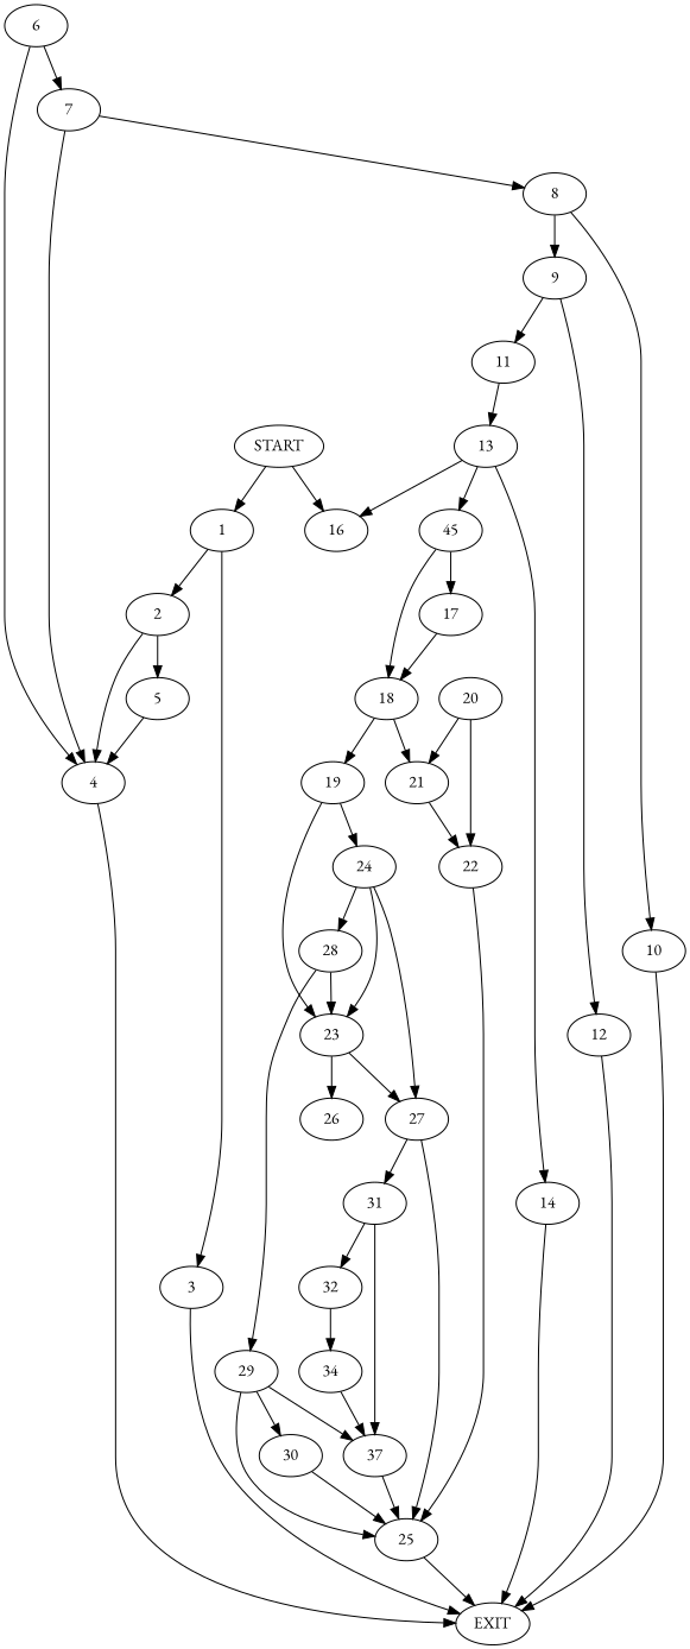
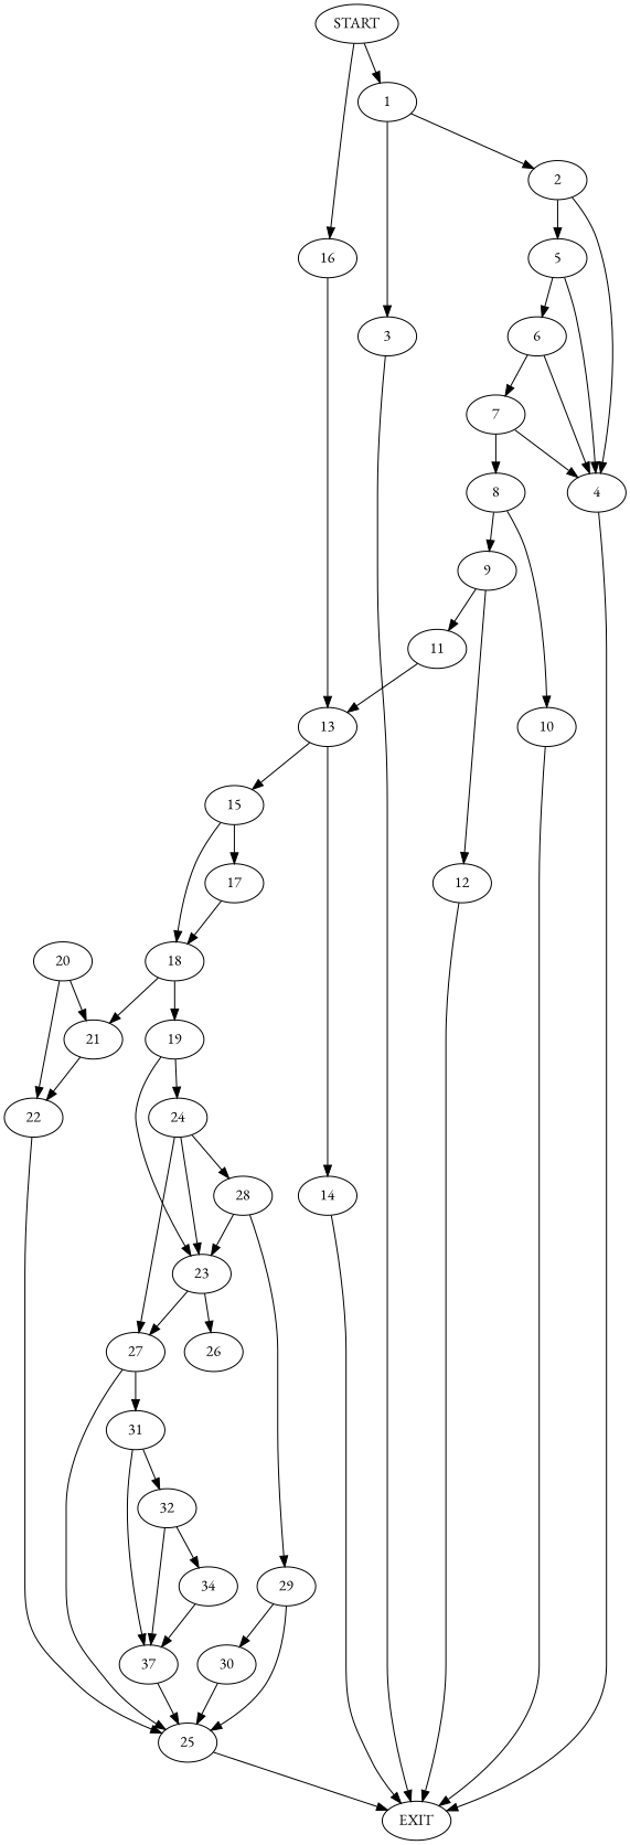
  digraph {
    fontname="EB Garamond"
    node [fontname="EB Garamond"]
    edge [fontname="EB Garamond"]
    n1 [label=START]
    1
    16
    2
    3
    13
    n7 [label=EXIT]
    4
    5
    6
    7
    8
    9
    10
    11
    12
    14
-   15 [label=45]
+   15
    17
    18
    19
    21
    23
    24
    20
    22
    26
    27
    28
    25
    31
    29
    32
    n34 [label=37]
    30
    34
    n1 -> 1
    n1 -> 16
    1 -> 2
    1 -> 3
-   13 -> 16
+   16 -> 13
    2 -> 4
    2 -> 5
    3 -> n7
    13 -> 14
    13 -> 15
    4 -> n7
    5 -> 4
+   5 -> 6
    6 -> 4
    6 -> 7
    7 -> 4
    7 -> 8
    8 -> 9
    8 -> 10
    9 -> 11
    9 -> 12
    10 -> n7
    11 -> 13
    12 -> n7
    14 -> n7
    15 -> 17
    15 -> 18
    17 -> 18
    18 -> 19
    18 -> 21
    19 -> 23
    19 -> 24
    21 -> 22
    23 -> 26
    23 -> 27
    24 -> 23
    24 -> 27
    24 -> 28
    20 -> 21
    20 -> 22
    22 -> 25
    27 -> 25
    27 -> 31
    28 -> 23
    28 -> 29
    25 -> n7
    31 -> 32
    31 -> n34
    29 -> 25
    29 -> 30
-   29 -> n34
+   32 -> n34
    32 -> 34
    n34 -> 25
    30 -> 25
    34 -> n34
  }
